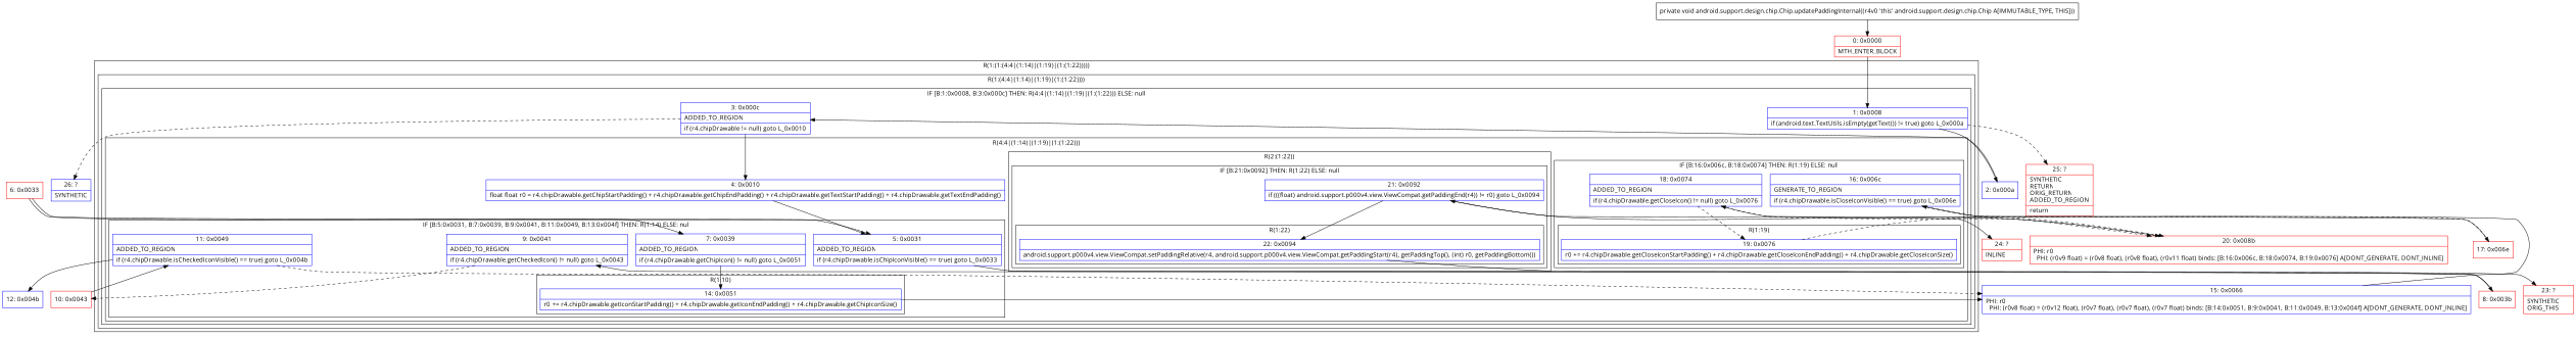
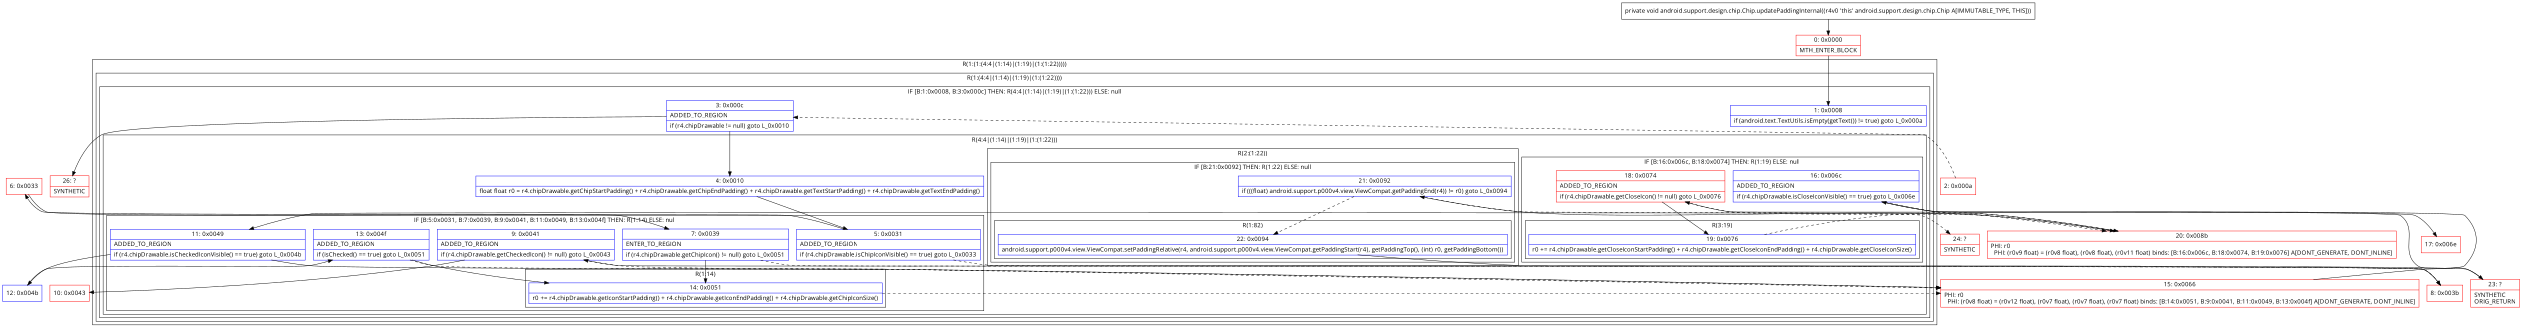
  digraph {
    fontname="Open Sans"
    node [color=blue fontname="Open Sans" shape=record]
    edge [fontname="Open Sans"]
    n1 [label="{14\:\ 0x0051|r0 += r4.chipDrawable.getIconStartPadding() + r4.chipDrawable.getIconEndPadding() + r4.chipDrawable.getChipIconSize()\l}"]
    n2 [label="{5\:\ 0x0031|ADDED_TO_REGION\l|if (r4.chipDrawable.isChipIconVisible() == true) goto L_0x0033\l}"]
-   n3 [label="{7\:\ 0x0039|ADDED_TO_REGION\l|if (r4.chipDrawable.getChipIcon() != null) goto L_0x0051\l}"]
+   n3 [label="{7\:\ 0x0039|ENTER_TO_REGION\l|if (r4.chipDrawable.getChipIcon() != null) goto L_0x0051\l}"]
    n4 [label="{9\:\ 0x0041|ADDED_TO_REGION\l|if (r4.chipDrawable.getCheckedIcon() != null) goto L_0x0043\l}"]
    n5 [label="{11\:\ 0x0049|ADDED_TO_REGION\l|if (r4.chipDrawable.isCheckedIconVisible() == true) goto L_0x004b\l}"]
+   n6 [label="{13\:\ 0x004f|ADDED_TO_REGION\l|if (isChecked() == true) goto L_0x0051\l}"]
    n7 [label="{19\:\ 0x0076|r0 += r4.chipDrawable.getCloseIconStartPadding() + r4.chipDrawable.getCloseIconEndPadding() + r4.chipDrawable.getCloseIconSize()\l}"]
-   n8 [label="{16\:\ 0x006c|GENERATE_TO_REGION\l|if (r4.chipDrawable.isCloseIconVisible() == true) goto L_0x006e\l}"]
-   n9 [label="{18\:\ 0x0074|ADDED_TO_REGION\l|if (r4.chipDrawable.getCloseIcon() != null) goto L_0x0076\l}"]
+   n8 [label="{16\:\ 0x006c|ADDED_TO_REGION\l|if (r4.chipDrawable.isCloseIconVisible() == true) goto L_0x006e\l}"]
+   n9 [color=red label="{18\:\ 0x0074|ADDED_TO_REGION\l|if (r4.chipDrawable.getCloseIcon() != null) goto L_0x0076\l}"]
    n10 [label="{22\:\ 0x0094|android.support.p000v4.view.ViewCompat.setPaddingRelative(r4, android.support.p000v4.view.ViewCompat.getPaddingStart(r4), getPaddingTop(), (int) r0, getPaddingBottom())\l}"]
    n11 [label="{21\:\ 0x0092|if (((float) android.support.p000v4.view.ViewCompat.getPaddingEnd(r4)) != r0) goto L_0x0094\l}"]
    n12 [label="{4\:\ 0x0010|float float r0 = r4.chipDrawable.getChipStartPadding() + r4.chipDrawable.getChipEndPadding() + r4.chipDrawable.getTextStartPadding() + r4.chipDrawable.getTextEndPadding()\l}"]
    n13 [label="{1\:\ 0x0008|if (android.text.TextUtils.isEmpty(getText()) != true) goto L_0x000a\l}"]
    n14 [label="{3\:\ 0x000c|ADDED_TO_REGION\l|if (r4.chipDrawable != null) goto L_0x0010\l}"]
-   n15 [label="{15\:\ 0x0066|PHI: r0 \l  PHI: (r0v8 float) = (r0v12 float), (r0v7 float), (r0v7 float), (r0v7 float) binds: [B:14:0x0051, B:9:0x0041, B:11:0x0049, B:13:0x004f] A[DONT_GENERATE, DONT_INLINE]\l}"]
+   n15 [color=red label="{15\:\ 0x0066|PHI: r0 \l  PHI: (r0v8 float) = (r0v12 float), (r0v7 float), (r0v7 float), (r0v7 float) binds: [B:14:0x0051, B:9:0x0041, B:11:0x0049, B:13:0x004f] A[DONT_GENERATE, DONT_INLINE]\l}"]
    n16 [color=red label="{6\:\ 0x0033}"]
    n17 [color=red label="{8\:\ 0x003b}"]
    n18 [color=red label="{10\:\ 0x0043}"]
    n19 [label="{12\:\ 0x004b}"]
    n20 [color=red label="{20\:\ 0x008b|PHI: r0 \l  PHI: (r0v9 float) = (r0v8 float), (r0v8 float), (r0v11 float) binds: [B:16:0x006c, B:18:0x0074, B:19:0x0076] A[DONT_GENERATE, DONT_INLINE]\l}"]
    n21 [color=red label="{17\:\ 0x006e}"]
-   n22 [color=red label="{23\:\ ?|SYNTHETIC\lORIG_THIS\l}"]
-   n23 [color=red label="{24\:\ ?|INLINE\l}"]
-   n24 [label="{2\:\ 0x000a}"]
-   n25 [color=red label="{25\:\ ?|SYNTHETIC\lRETURN\lORIG_RETURN\lADDED_TO_REGION\l|return\l}"]
-   n26 [label="{26\:\ ?|SYNTHETIC\l}"]
+   n22 [color=red label="{23\:\ ?|SYNTHETIC\lORIG_RETURN\l}"]
+   n23 [color=red label="{24\:\ ?|SYNTHETIC\l}"]
+   n24 [color=red label="{2\:\ 0x000a}"]
+   n26 [color=red label="{26\:\ ?|SYNTHETIC\l}"]
    n27 [color=red label="{0\:\ 0x0000|MTH_ENTER_BLOCK\l}"]
    n28 [label="{private void android.support.design.chip.Chip.updatePaddingInternal((r4v0 'this' android.support.design.chip.Chip A[IMMUTABLE_TYPE, THIS])) }" color=""]
    subgraph cluster_1 {
      label="R(1:(1:(4:4|(1:14)|(1:19)|(1:(1:22)))))"
      subgraph cluster_2 {
        label="R(1:(4:4|(1:14)|(1:19)|(1:(1:22))))"
        subgraph cluster_3 {
          label="IF [B:1:0x0008, B:3:0x000c] THEN: R(4:4|(1:14)|(1:19)|(1:(1:22))) ELSE: null"
          n13
          n14
          subgraph cluster_4 {
            label="R(4:4|(1:14)|(1:19)|(1:(1:22)))"
            n12
            subgraph cluster_5 {
              label="IF [B:5:0x0031, B:7:0x0039, B:9:0x0041, B:11:0x0049, B:13:0x004f] THEN: R(1:14) ELSE: null"
              n2
              n3
              n4
              n5
+             n6
              subgraph cluster_6 {
-               label="R(1:10)"
+               label="R(1:14)"
                n1
              }
            }
            subgraph cluster_7 {
              label="IF [B:16:0x006c, B:18:0x0074] THEN: R(1:19) ELSE: null"
              n8
              n9
              subgraph cluster_8 {
-               label="R(1:19)"
+               label="R(3:19)"
                n7
              }
            }
            subgraph cluster_9 {
              label="R(2:(1:22))"
              subgraph cluster_10 {
                label="IF [B:21:0x0092] THEN: R(1:22) ELSE: null"
                n11
                subgraph cluster_11 {
-                 label="R(1:22)"
+                 label="R(1:82)"
                  n10
                }
              }
            }
          }
        }
      }
    }
-   n1 -> n15
-   n16 -> n2
-   n2 -> n17 [style=solid]
+   n1 -> n15 [style=dashed]
+   n2 -> n16
+   n2 -> n17 [style=dashed]
    n3 -> n1
-   n4 -> n18 [style=dashed]
-   n5 -> n15 [style=dashed]
+   n3 -> n17 [style=dashed]
+   n4 -> n15 [style=dashed]
+   n4 -> n18
+   n5 -> n15 [style=solid]
    n5 -> n19
+   n6 -> n1
+   n6 -> n15 [style=dashed]
    n7 -> n20 [style=dashed]
    n8 -> n20 [style=dashed]
-   n8 -> n21 [style=dashed]
-   n9 -> n7 [style=dashed]
+   n8 -> n21
+   n9 -> n7
    n9 -> n20 [style=dashed]
    n10 -> n22
-   n11 -> n10
-   n11 -> n23 [style=solid]
+   n11 -> n10 [style=dashed]
+   n11 -> n23 [style=dashed]
    n12 -> n2
-   n13 -> n24
-   n13 -> n25 [style=dashed]
    n14 -> n12
-   n14 -> n26 [style=dashed]
+   n14 -> n26 [style=solid]
    n15 -> n8
    n16 -> n3
    n17 -> n4
-   n18 -> n5
+   n20 -> n5
+   n19 -> n6
    n20 -> n11
-   n21 -> n9
-   n24 -> n14
+   n22 -> n9
+   n24 -> n14 [style=dashed]
    n27 -> n13
    n28 -> n27
  }
